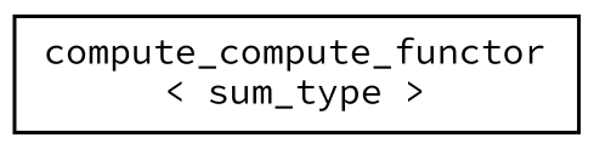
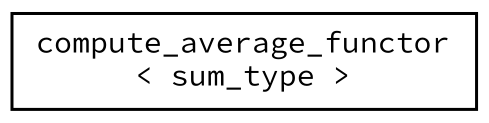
  digraph {
    rankdir=LR
    fontname="Source Code Pro"
-   n1 [color=black fillcolor=white fontname="Source Code Pro" fontsize=10 height=0.2 label="compute_compute_functor\l\< sum_type \>" shape=record style=filled width=0.4]
+   n1 [color=black fillcolor=white fontname="Source Code Pro" fontsize=10 height=0.2 label="compute_average_functor\l\< sum_type \>" shape=record style=filled width=0.4]
  }
